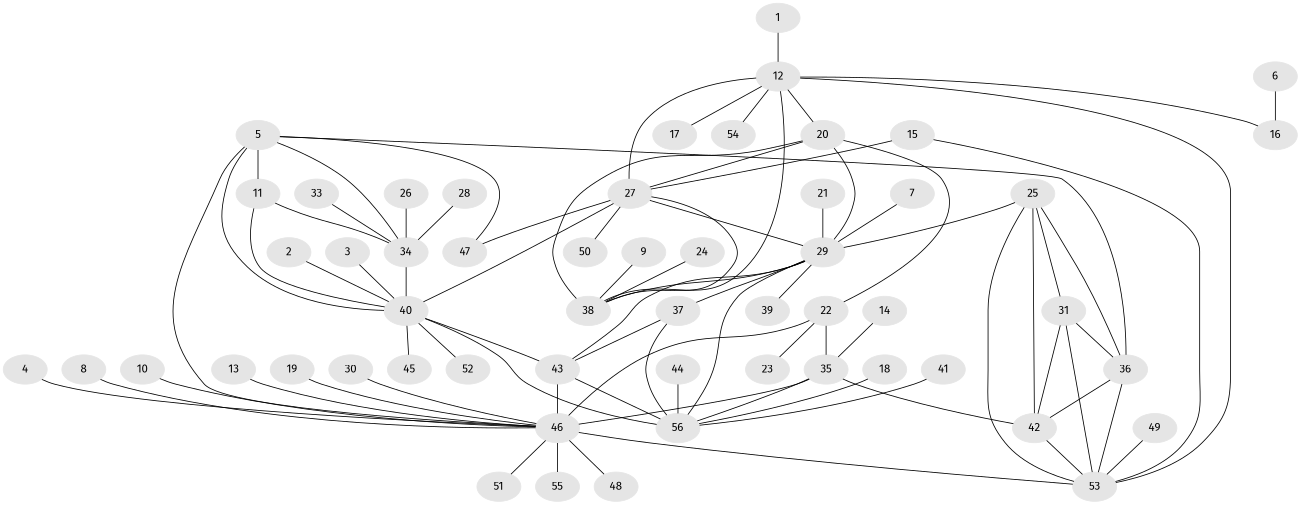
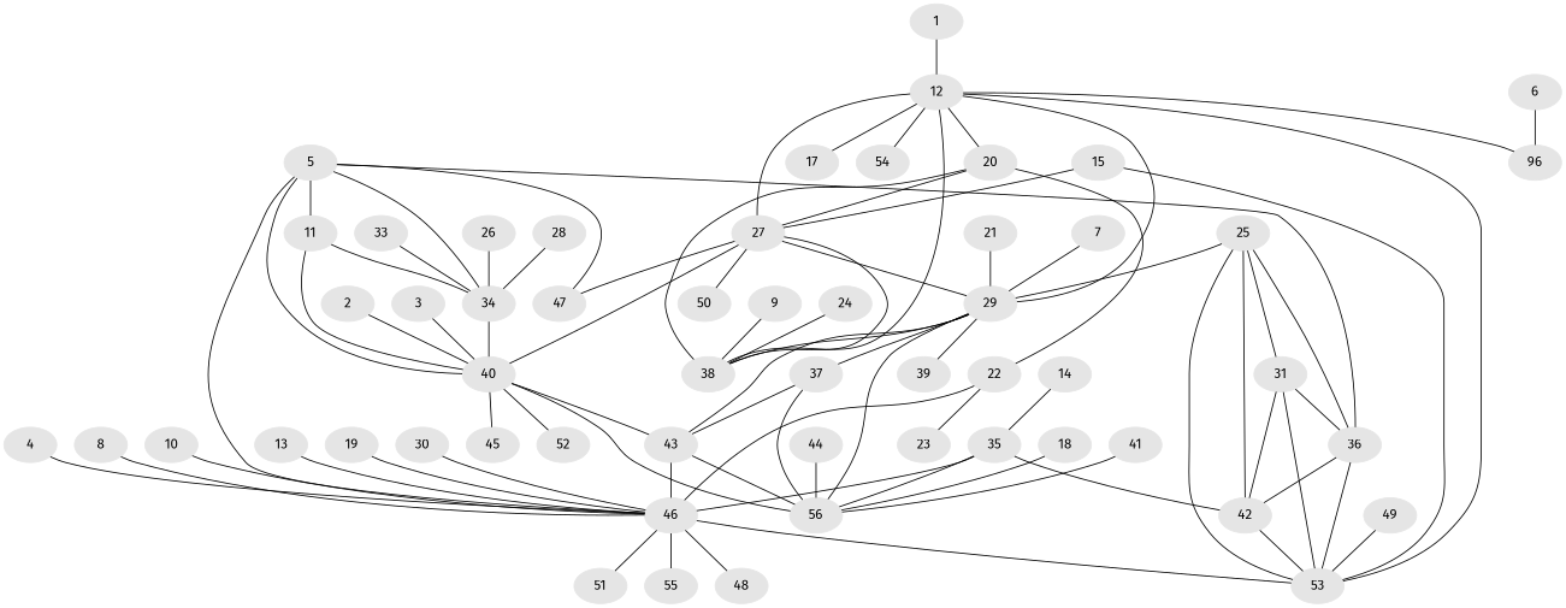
  graph {
    fontname="Fira Sans"
    node [color=gray90 fontname="Fira Sans" style=filled]
    edge [fontname="Fira Sans" weight=1.0]
    1
    12
    29
    38
-   16
+   16 [label=96]
    17
    20
    27
    53
    54
    2
    40
    56
    43
    45
    52
    3
    4
    46
    48
    51
    55
    5
    11
    34
    36
    47
    42
    6
    7
    37
    39
    8
    9
    10
    22
    50
    13
    14
    35
    15
    18
    19
    23
    21
    24
    25
    31
    26
    28
    30
    33
    41
    44
    49
    1 -- 12
-   20 -- 29
+   12 -- 29
    12 -- 38 [weight=2.0]
    12 -- 16
    12 -- 17
    12 -- 20 [weight=2.0]
    12 -- 27 [weight=2.0]
    12 -- 53
    12 -- 54
    29 -- 38
    29 -- 56 [weight=2.0]
    29 -- 43
    29 -- 37
    29 -- 39
    20 -- 38
    20 -- 27
    20 -- 22
    27 -- 29
    27 -- 38
    27 -- 40
    27 -- 47
    27 -- 50
    2 -- 40
    40 -- 56
    40 -- 43
    40 -- 45
    40 -- 52
    43 -- 56 [weight=2.0]
    43 -- 46
    3 -- 40
    4 -- 46
    46 -- 53
    46 -- 48
    46 -- 51
    46 -- 55
    5 -- 40 [weight=2.0]
    5 -- 46
    5 -- 11
    5 -- 34
    5 -- 36
    5 -- 47
    11 -- 40 [weight=2.0]
    11 -- 34
    34 -- 40 [weight=2.0]
    36 -- 53
    36 -- 42
    42 -- 53
    6 -- 16
    7 -- 29
    37 -- 56 [weight=2.0]
    37 -- 43
    8 -- 46
    9 -- 38
    10 -- 46
    22 -- 46 [weight=3.0]
-   22 -- 35
    22 -- 23
    13 -- 46
    14 -- 35
    35 -- 56
    35 -- 46 [weight=3.0]
    35 -- 42
    15 -- 27
    15 -- 53
    18 -- 56
    19 -- 46
    21 -- 29
    24 -- 38
    25 -- 29
    25 -- 53
    25 -- 36
    25 -- 42
    25 -- 31
    31 -- 53
    31 -- 36
    31 -- 42
    26 -- 34
    28 -- 34
    30 -- 46
    33 -- 34
    41 -- 56
    44 -- 56
    49 -- 53
  }
